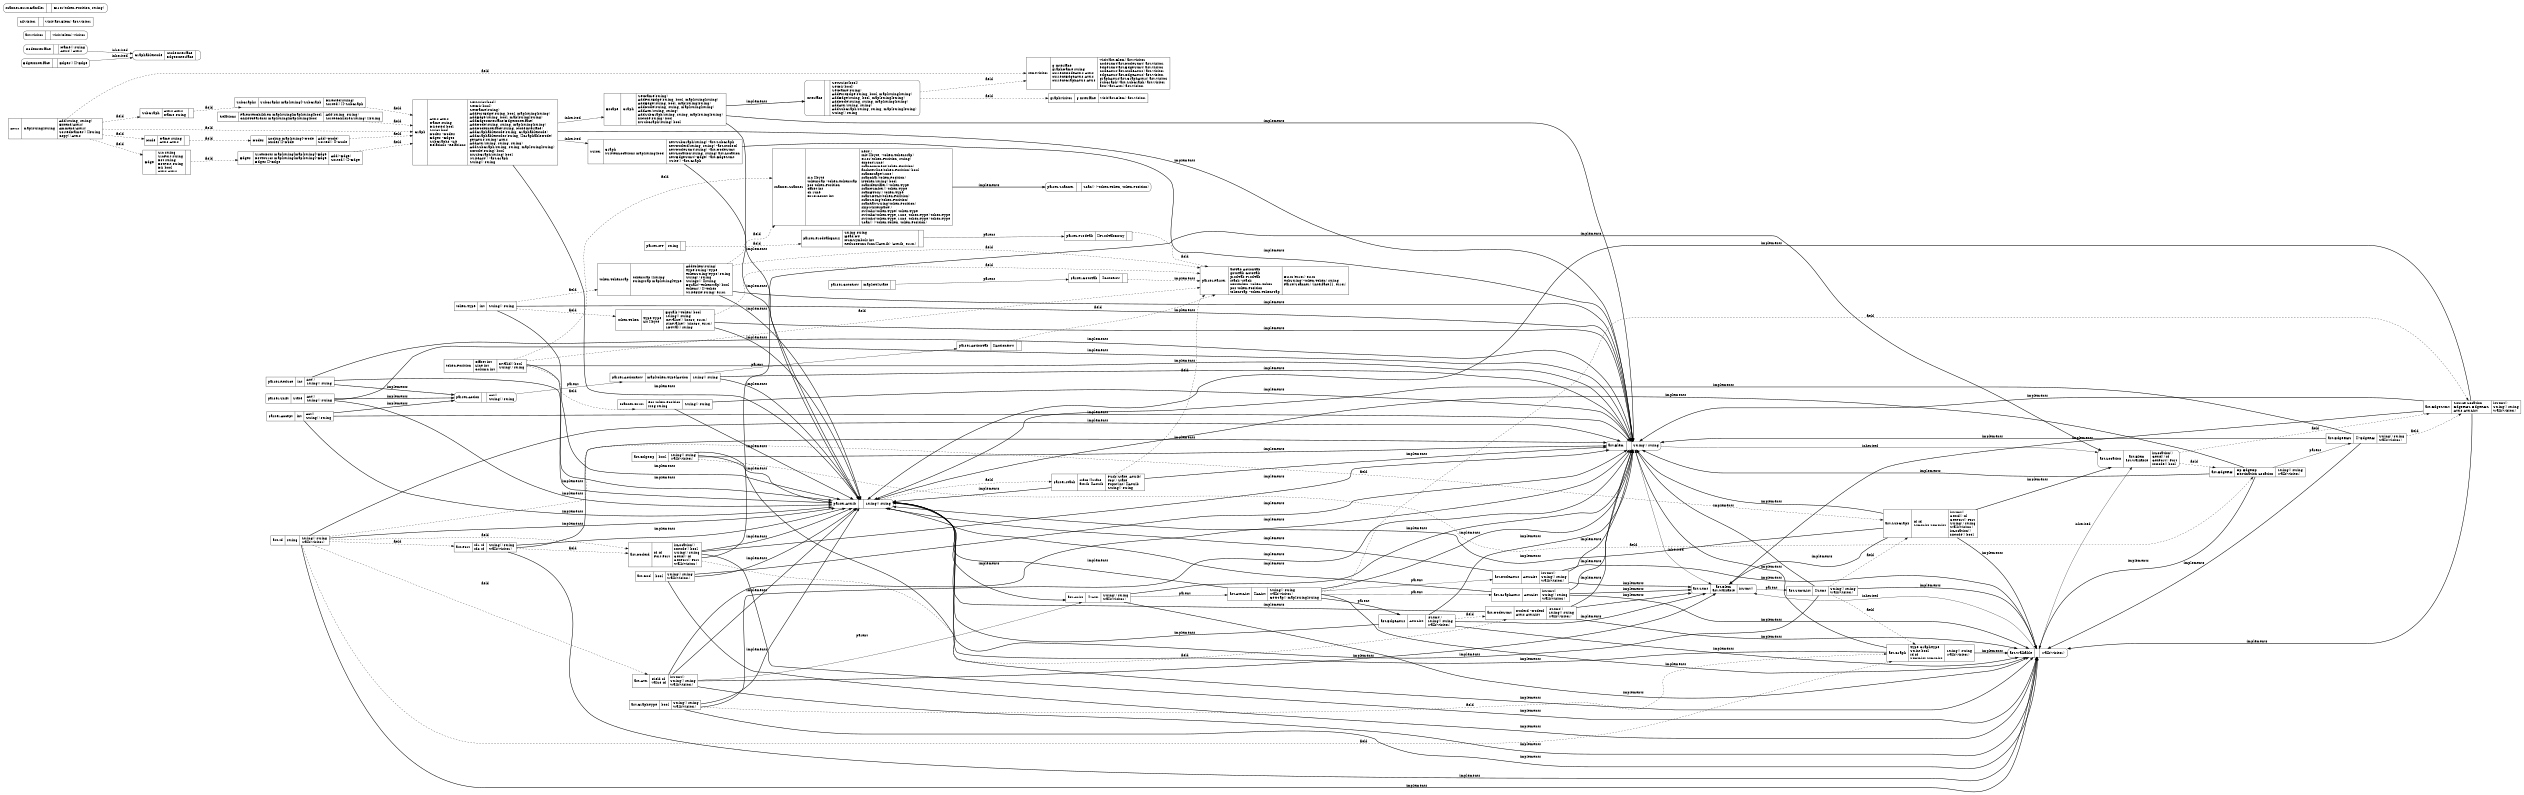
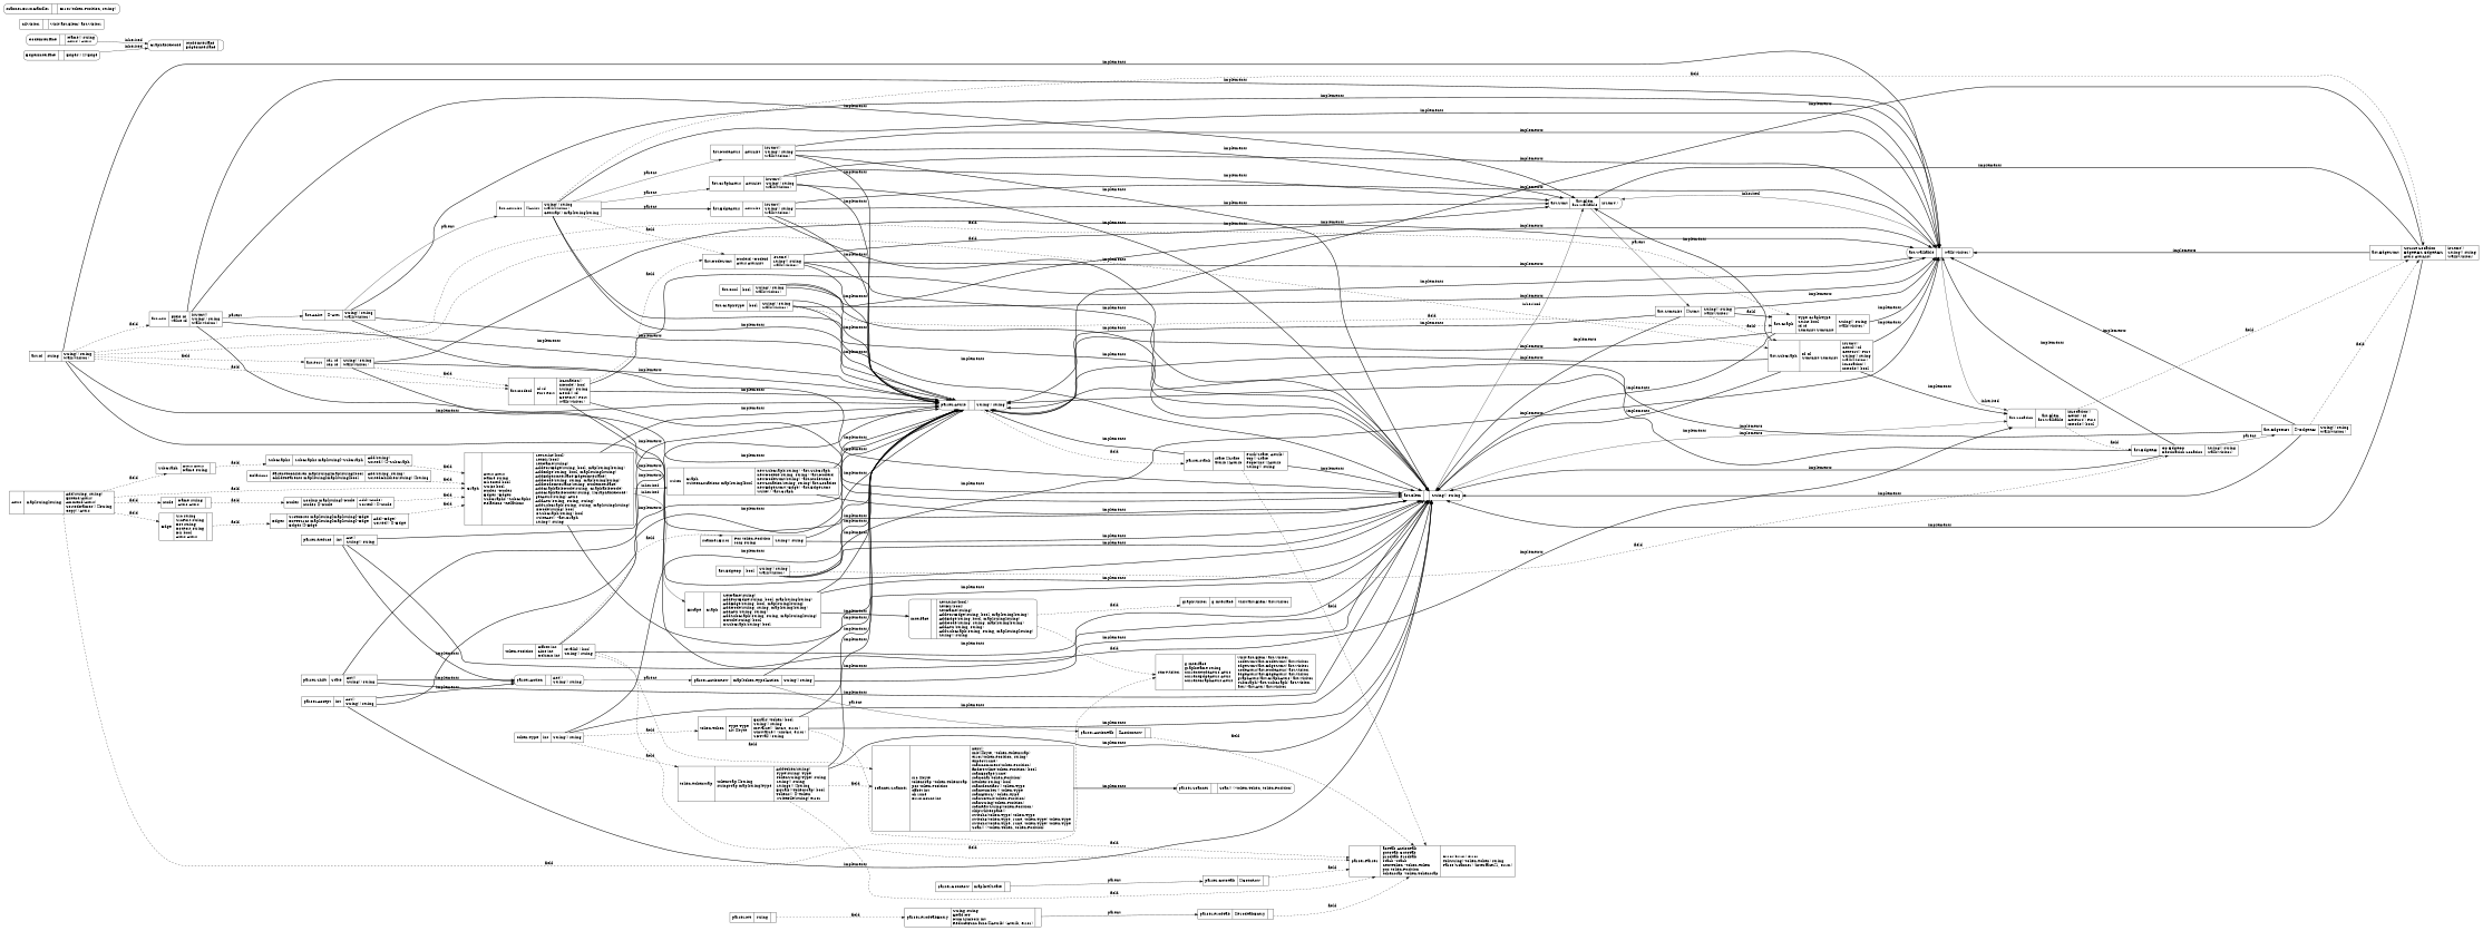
  digraph {
    rankdir=LR
    node [shape=record]
    edge [style=bold]
    n1 [label="{Interface||SetStrict(bool) \lSetDir(bool) \lSetName(string) \lAddPortEdge(string, bool, map[string]string) \lAddEdge(string, bool, map[string]string) \lAddNode(string, string, map[string]string) \lAddAttr(string, string) \lAddSubGraph(string, string, map[string]string) \lString() string\l}" shape=Mrecord]
    n2 [label="{graphVisitor|g Interface\l|Visit(ast.Elem) ast.Visitor\l}"]
    n3 [label="{stmtVisitor|g Interface\lgraphName string\lcurrentNodeAttrs Attrs\lcurrentEdgeAttrs Attrs\lcurrentGraphAttrs Attrs\l|Visit(ast.Elem) ast.Visitor\lnodeStmt(ast.NodeStmt) ast.Visitor\ledgeStmt(ast.EdgeStmt) ast.Visitor\lnodeAttrs(ast.NodeAttrs) ast.Visitor\ledgeAttrs(ast.EdgeAttrs) ast.Visitor\lgraphAttrs(ast.GraphAttrs) ast.Visitor\lsubGraph(*ast.SubGraph) ast.Visitor\lattr(*ast.Attr) ast.Visitor\l}"]
    n4 [label="{Attrs|map[string]string|Add(string, string) \lExtend(Attrs) \lAmmend(Attrs) \lSortedNames() []string\lCopy() Attrs\l}"]
-   n5 [label="{Graph|Attrs Attrs\lName string\lDirected bool\lStrict bool\lNodes *Nodes\lEdges *Edges\lSubGraphs *Lit\lRelations *Relations\l|SetStrict(bool) \lSetDir(bool) \lSetName(string) \lAddPortEdge(string, bool, map[string]string) \lAddEdge(string, bool, map[string]string) \lAddEdgesInterface(EdgesInterface) \lAddNode(string, string, map[string]string) \lAddNodeInterface(string, NodeInterface) \lAddGraphableNode(string, GraphableNode) \lAddGraphableNodes(string, []GraphableNode) \lgetAttrs(string) Attrs\lAddAttr(string, string, string) \lAddSubGraph(string, string, map[string]string) \lIsNode(string) bool\lIsSubGraph(string) bool\lWriteAst() *ast.Graph\lString() string\l}"]
+   n5 [label="{Graph|Attrs Attrs\lName string\lDirected bool\lStrict bool\lNodes *Nodes\lEdges *Edges\lSubGraphs *SubGraphs\lRelations *Relations\l|SetStrict(bool) \lSetDir(bool) \lSetName(string) \lAddPortEdge(string, bool, map[string]string) \lAddEdge(string, bool, map[string]string) \lAddEdgesInterface(EdgesInterface) \lAddNode(string, string, map[string]string) \lAddNodeInterface(string, NodeInterface) \lAddGraphableNode(string, GraphableNode) \lAddGraphableNodes(string, []GraphableNode) \lgetAttrs(string) Attrs\lAddAttr(string, string, string) \lAddSubGraph(string, string, map[string]string) \lIsNode(string) bool\lIsSubGraph(string) bool\lWriteAst() *ast.Graph\lString() string\l}"]
    n6 [label="{Node|Name string\lAttrs Attrs\l|}"]
    n7 [label="{Edge|Src string\lSrcPort string\lDst string\lDstPort string\lDir bool\lAttrs Attrs\l|}"]
    n8 [label="{SubGraph|Attrs Attrs\lName string\l|}"]
    n9 [label="{writer|Graph\lwrittenLocations map[string]bool\l|newSubGraph(string) *ast.SubGraph\lnewNodeId(string, string) *ast.NodeId\lnewNodeStmt(string) *ast.NodeStmt\lnewLocation(string, string) ast.Location\lnewEdgeStmt(*Edge) *ast.EdgeStmt\lWrite() *ast.Graph\l}"]
    n10 [label="{Escape|Graph\l|SetName(string) \lAddPortEdge(string, bool, map[string]string) \lAddEdge(string, bool, map[string]string) \lAddNode(string, string, map[string]string) \lAddAttr(string, string) \lAddSubGraph(string, string, map[string]string) \lIsNode(string) bool\lIsSubGraph(string) bool\l}"]
    n11 [label="{parser.Attrib||String() string\l}" shape=Mrecord]
    n12 [label="{ast.Elem||String() string\l}" shape=Mrecord]
    n13 [label="{Nodes|Lookup map[string]*Node\lNodes []*Node\l|Add(*Node) \lSorted() []*Node\l}"]
    n14 [label="{Edges|SrcToDsts map[string]map[string]*Edge\lDstToSrcs map[string]map[string]*Edge\lEdges []*Edge\l|Add(*Edge) \lSorted() []*Edge\l}"]
-   n15 [label="{SubGraphs|SubGraphs map[string]*SubGraph\l|Directed(string) \lSorted() []*SubGraph\l}"]
+   n15 [label="{SubGraphs|SubGraphs map[string]*SubGraph\l|Add(string) \lSorted() []*SubGraph\l}"]
    n16 [label="{parser.stack|state []State\lattrib []Attrib\l|Push(State, Attrib) \lTop() State\lPopN(int) []Attrib\lString() string\l}"]
    n17 [label="{ast.Stmt|ast.Elem\nast.Walkable\n|isStmt() \l}" shape=Mrecord]
    n18 [label="{ast.Location|ast.Elem\nast.Walkable\n|isLocation() \lGetId() Id\lGetPort() Port\lIsNode() bool\l}" shape=Mrecord]
    n19 [label="{Relations|ParentToChildren map[string]map[string]bool\lChildToParents map[string]map[string]bool\l|Add(string, string) \lSortedChildren(string) []string\l}"]
    n20 [label="{token.Type|int|String() string\l}"]
    n21 [label="{token.TokenMap|tokenMap []string\lstringMap map[string]Type\l|AddToken(string) \lType(string) Type\lTokenString(Type) string\lString() string\lStrings() []string\lEquals(*TokenMap) bool\lTokens() []*Token\lWriteFile(string) error\l}"]
    n22 [label="{token.Token|Type Type\lLit []byte\l|Equals(*Token) bool\lString() string\lIntValue() (int64, error)\lUintValue() (uint64, error)\lSDTVal() string\l}"]
    n23 [label="{scanner.Scanner|src []byte\ltokenMap *token.TokenMap\lpos token.Position\loffset int\lch rune\lErrorCount int\l|next() \lInit([]byte, *token.TokenMap) \lerror(token.Position, string) \lexpect(rune) \lscanComment(token.Position) \lfindNewline(token.Position) bool\lscanEscape(rune) \lscanChar(token.Position) \lisToken(string) bool\lscanIdentifier() token.Type\lscanNumber() token.Type\lscanHTML() token.Type\lscanSDTLit(token.Position) \lscanString(token.Position) \lscanRawString(token.Position) \lskipWhitespace() \lswitch2(token.Type) token.Type\lswitch3(token.Type, rune, token.Type) token.Type\lswitch4(token.Type, rune, token.Type) token.Type\lScan() (*token.Token, token.Position)\l}"]
    n24 [label="{parser.Parser|actTab ActionTab\lgotoTab GotoTab\lprodTab ProdTab\lstack *stack\lnextToken *token.Token\lpos token.Position\ltokenMap *token.TokenMap\l|Error(error) error\lTokString(*token.Token) string\lParse(Scanner) (interface\{\}, error)\l}"]
    n25 [label="{parser.Scanner||Scan() (*token.Token, token.Position)\l}" shape=Mrecord]
    n26 [label="{token.Position|Offset int\lLine int\lColumn int\l|IsValid() bool\lString() string\l}"]
    n27 [label="{scanner.Error|Pos token.Position\lMsg string\l|String() string\l}"]
    n28 [label="{parser.GotoRow|map[NT]State|}"]
    n29 [label="{parser.GotoTab|[]GotoRow|}"]
    n30 [label="{parser.Shift|State|Act() \lString() string\l}"]
    n31 [label="{parser.Action||Act() \lString() string\l}" shape=Mrecord]
    n32 [label="{parser.ActionRow|map[token.Type]Action|String() string\l}"]
    n33 [label="{parser.ActionTab|[]ActionRow|}"]
    n34 [label="{parser.ProdTab|[]ProdTabEntry|}"]
    n35 [label="{parser.NT|string|}"]
    n36 [label="{parser.ProdTabEntry|String string\lHead NT\lNumSymbols int\lReduceFunc func([]Attrib) (Attrib, error)\l|}"]
    n37 [label="{ast.StmtList|[]Stmt|String() string\lWalk(Visitor) \l}"]
    n38 [label="{ast.SubGraph|Id Id\lStmtList StmtList\l|isStmt() \lGetId() Id\lGetPort() Port\lString() string\lWalk(Visitor) \lisLocation() \lIsNode() bool\l}"]
    n39 [label="{ast.Graph|Type GraphType\lStrict bool\lId Id\lStmtList StmtList\l|String() string\lWalk(Visitor) \l}"]
    n40 [label="{ast.Walkable||Walk(Visitor) \l}" shape=Mrecord]
    n41 [label="{ast.Id|string|String() string\lWalk(Visitor) \l}"]
    n42 [label="{ast.Port|Id1 Id\lId2 Id\l|String() string\lWalk(Visitor) \l}"]
    n43 [label="{ast.Attr|Field Id\lValue Id\l|isStmt() \lString() string\lWalk(Visitor) \l}"]
    n44 [label="{ast.NodeId|Id Id\lPort Port\l|isLocation() \lIsNode() bool\lString() string\lGetId() Id\lGetPort() Port\lWalk(Visitor) \l}"]
    n45 [label="{ast.AList|[]*Attr|String() string\lWalk(Visitor) \l}"]
    n46 [label="{ast.NodeStmt|NodeId *NodeId\lAttrs AttrList\l|isStmt() \lString() string\lWalk(Visitor) \l}"]
    n47 [label="{ast.EdgeStmt|Source Location\lEdgeRHS EdgeRHS\lAttrs AttrList\l|isStmt() \lString() string\lWalk(Visitor) \l}"]
    n48 [label="{ast.EdgeRH|Op EdgeOp\lDestination Location\l|String() string\lWalk(Visitor) \l}"]
    n49 [label="{ast.AttrList|[]AList|String() string\lWalk(Visitor) \lGetMap() map[string]string\l}"]
    n50 [label="{ast.EdgeAttrs|AttrList|isStmt() \lString() string\lWalk(Visitor) \l}"]
    n51 [label="{ast.GraphAttrs|AttrList|isStmt() \lString() string\lWalk(Visitor) \l}"]
    n52 [label="{ast.NodeAttrs|AttrList|isStmt() \lString() string\lWalk(Visitor) \l}"]
    n53 [label="{ast.EdgeRHS|[]*EdgeRH|String() string\lWalk(Visitor) \l}"]
    n54 [label="{ast.GraphType|bool|String() string\lWalk(Visitor) \l}"]
    n55 [label="{ast.EdgeOp|bool|String() string\lWalk(Visitor) \l}"]
    n56 [label="{NodeInterface||Name() string\lAttrs() Attrs\l}" shape=Mrecord]
    n57 [label="{GraphableNode|NodeInterface\nEdgesInterface\n|}" shape=Mrecord]
    n58 [label="{EdgesInterface||Edges() []*Edge\l}" shape=Mrecord]
    n59 [label="{parser.Reduce|int|Act() \lString() string\l}"]
    n60 [label="{parser.Accept|int|Act() \lString() string\l}"]
    n61 [label="{ast.Bool|bool|String() string\lWalk(Visitor) \l}"]
-   n62 [label="{ast.Visitor||Visit(Elem) Visitor\l}" shape=Mrecord]
    n63 [label="{nilVisitor||Visit(ast.Elem) ast.Visitor\l}"]
    n64 [label="{scanner.ErrorHandler||Error(token.Position, string) \l}" shape=Mrecord]
    n1 -> n2 [label=field style=dashed]
    n1 -> n3 [label=field style=dashed]
    n4 -> n3 [label=field style=dashed]
    n4 -> n5 [label=field style=dashed]
    n4 -> n6 [label=field style=dashed]
    n4 -> n7 [label=field style=dashed]
    n4 -> n8 [label=field style=dashed]
    n5 -> n9 [label=inherited style=solid]
    n5 -> n10 [label=inherited style=solid]
    n5 -> n11 [label=implements]
    n5 -> n12 [label=implements]
    n6 -> n13 [label=field style=dashed]
    n7 -> n14 [label=field style=dashed]
    n8 -> n15 [label=field style=dashed]
    n9 -> n11 [label=implements]
    n9 -> n12 [label=implements]
    n10 -> n1 [label=implements]
    n10 -> n11 [label=implements]
    n10 -> n12 [label=implements]
    n11 -> n16 [label=field style=dashed]
    n12 -> n17 [label=inherited style=solid]
-   n12 -> n18 [label=inherited style=solid]
+   n12 -> n18 [label=implements style=solid]
    n13 -> n5 [label=field style=dashed]
    n14 -> n5 [label=field style=dashed]
    n15 -> n5 [label=field style=dashed]
    n16 -> n11 [label=implements]
    n16 -> n12 [label=implements]
    n16 -> n24 [label=field style=dashed]
    n17 -> n37 [label=parent style=solid]
    n18 -> n47 [label=field style=dashed]
    n18 -> n48 [label=field style=dashed]
    n19 -> n5 [label=field style=dashed]
    n20 -> n11 [label=implements]
    n20 -> n12 [label=implements]
    n20 -> n21 [label=field style=dashed]
    n20 -> n22 [label=field style=dashed]
    n21 -> n11 [label=implements]
    n21 -> n12 [label=implements]
    n21 -> n23 [label=field style=dashed]
    n21 -> n24 [label=field style=dashed]
    n22 -> n11 [label=implements]
    n22 -> n12 [label=implements]
    n22 -> n24 [label=field style=dashed]
    n23 -> n25 [label=implements]
    n26 -> n11 [label=implements]
    n26 -> n12 [label=implements]
    n26 -> n23 [label=field style=dashed]
    n26 -> n24 [label=field style=dashed]
    n26 -> n27 [label=field style=dashed]
    n27 -> n11 [label=implements]
    n27 -> n12 [label=implements]
    n28 -> n29 [label=parent style=solid]
-   n29 -> n24 [label=implements style=dashed]
+   n29 -> n24 [label=field style=dashed]
    n30 -> n11 [label=implements]
    n30 -> n12 [label=implements]
    n30 -> n31 [label=implements]
    n31 -> n32 [label=parent style=solid]
    n32 -> n11 [label=implements]
    n32 -> n12 [label=implements]
    n32 -> n33 [label=parent style=solid]
    n33 -> n24 [label=field style=dashed]
    n34 -> n24 [label=field style=dashed]
    n35 -> n36 [label=field style=dashed]
    n36 -> n34 [label=parent style=solid]
    n37 -> n11 [label=implements]
    n37 -> n12 [label=implements]
    n37 -> n38 [label=field style=dashed]
-   n37 -> n39 [label=field style=dashed]
+   n37 -> n39 [label=field]
    n37 -> n40 [label=implements]
    n38 -> n11 [label=implements]
    n38 -> n12 [label=implements]
    n38 -> n17 [label=implements]
    n38 -> n18 [label=implements]
    n38 -> n40 [label=implements]
    n39 -> n11 [label=implements]
    n39 -> n12 [label=implements]
    n39 -> n40 [label=implements]
    n40 -> n17 [label=inherited style=solid]
    n40 -> n18 [label=inherited style=solid]
    n41 -> n11 [label=implements]
    n41 -> n12 [label=implements]
    n41 -> n38 [label=field style=dashed]
    n41 -> n39 [label=field style=dashed]
    n41 -> n40 [label=implements]
    n41 -> n42 [label=field style=dashed]
    n41 -> n43 [label=field style=dashed]
    n41 -> n44 [label=field style=dashed]
    n42 -> n11 [label=implements]
    n42 -> n12 [label=implements]
    n42 -> n40 [label=implements]
    n42 -> n44 [label=field style=dashed]
    n43 -> n11 [label=implements]
    n43 -> n12 [label=implements]
    n43 -> n17 [label=implements]
    n43 -> n40 [label=implements]
    n43 -> n45 [label=parent style=solid]
    n44 -> n11 [label=implements]
    n44 -> n12 [label=implements]
    n44 -> n18 [label=implements]
    n44 -> n40 [label=implements]
    n44 -> n46 [label=field style=dashed]
-   n11 -> n45 [label=implements]
+   n45 -> n11 [label=implements]
    n45 -> n12 [label=implements]
    n45 -> n40 [label=implements]
    n45 -> n49 [label=parent style=solid]
    n46 -> n11 [label=implements]
    n46 -> n12 [label=implements]
    n46 -> n17 [label=implements]
    n46 -> n40 [label=implements]
    n47 -> n11 [label=implements]
    n47 -> n12 [label=implements]
    n47 -> n17 [label=implements]
    n47 -> n40 [label=implements]
    n48 -> n11 [label=implements]
    n48 -> n12 [label=implements]
    n48 -> n40 [label=implements]
    n48 -> n53 [label=parent style=solid]
    n49 -> n11 [label=implements]
    n49 -> n12 [label=implements]
    n49 -> n40 [label=implements]
-   n50 -> n46 [label=field style=dashed]
+   n49 -> n46 [label=field style=dashed]
    n49 -> n47 [label=field style=dashed]
    n49 -> n50 [label=parent]
    n49 -> n51 [label=parent style=solid]
    n49 -> n52 [label=parent style=solid]
    n50 -> n11 [label=implements]
    n50 -> n12 [label=implements]
    n50 -> n17 [label=implements]
    n50 -> n40 [label=implements]
    n51 -> n11 [label=implements]
    n51 -> n12 [label=implements]
    n51 -> n17 [label=implements]
    n51 -> n40 [label=implements]
    n52 -> n11 [label=implements]
    n52 -> n12 [label=implements]
    n52 -> n17 [label=implements]
    n52 -> n40 [label=implements]
    n53 -> n11 [label=implements]
    n53 -> n12 [label=implements]
    n53 -> n40 [label=implements]
    n53 -> n47 [label=field style=dashed]
    n54 -> n11 [label=implements]
    n54 -> n12 [label=implements]
    n54 -> n39 [label=field style=dashed]
    n54 -> n40 [label=implements]
    n55 -> n11 [label=implements]
    n55 -> n12 [label=implements]
    n55 -> n40 [label=implements]
    n55 -> n48 [label=field style=dashed]
    n56 -> n57 [label=inherited style=solid]
    n58 -> n57 [label=inherited style=solid]
    n59 -> n11 [label=implements]
    n59 -> n12 [label=implements]
    n59 -> n31 [label=implements]
    n60 -> n11 [label=implements]
    n60 -> n12 [label=implements]
    n60 -> n31 [label=implements]
    n61 -> n11 [label=implements]
    n61 -> n12 [label=implements]
    n61 -> n40 [label=implements]
  }
